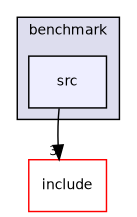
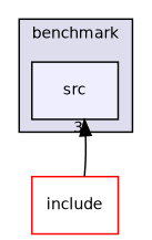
  digraph {
    compound=true
    node [fontname=Helvetica fontsize=10 shape=box style=filled]
    n1 [fillcolor="#eeeeff" label=src pencolor=black]
    n2 [color=red fillcolor=white label=include]
    subgraph cluster_1 {
      bgcolor="#ddddee"
      fontname=Helvetica
      fontsize=10
      label=benchmark
      pencolor=black
      n1
    }
-   n1 -> n2 [headlabel=3 labeldistance=1.5 labelfontname=Helvetica labelfontsize=10]
+   n2 -> n1 [headlabel=3 labeldistance=1.5 labelfontname=Helvetica labelfontsize=10]
  }
